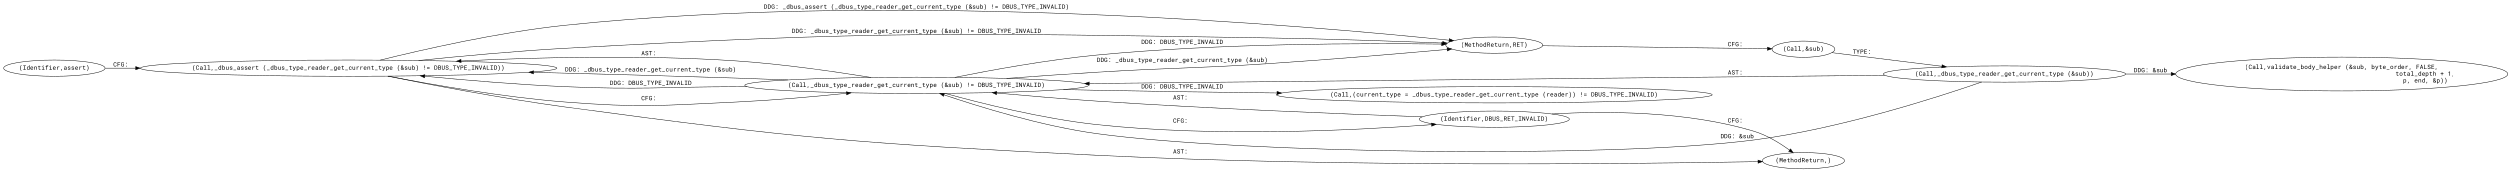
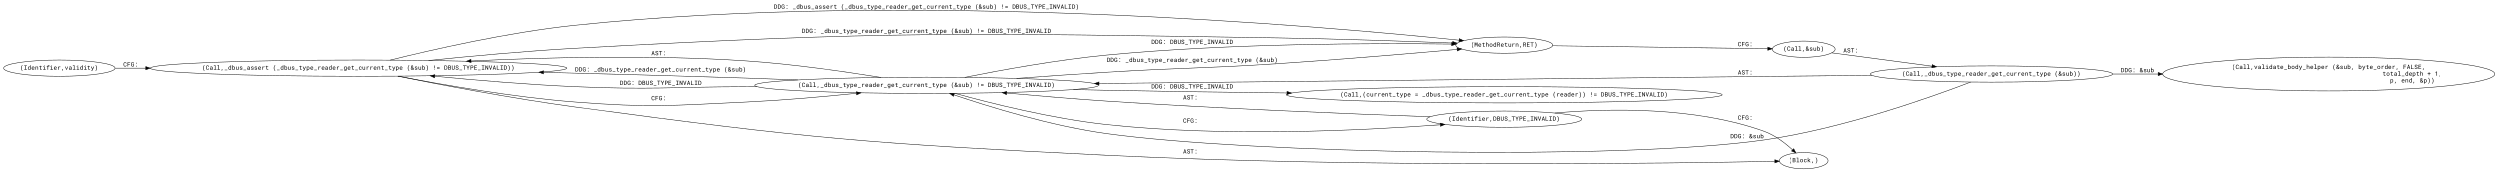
  digraph {
    fontname="Roboto Mono"
    rankdir=LR
    node [fontname="Roboto Mono"]
    edge [fontname="Roboto Mono"]
    n1 [label="(Call,_dbus_assert (_dbus_type_reader_get_current_type (&sub) != DBUS_TYPE_INVALID))"]
    n2 [label="(Call,_dbus_type_reader_get_current_type (&sub) != DBUS_TYPE_INVALID)"]
-   n3 [label="(MethodReturn,)"]
+   n3 [label="(Block,)"]
    n4 [label="(MethodReturn,RET)"]
-   n5 [label="(Identifier,DBUS_RET_INVALID)"]
+   n5 [label="(Identifier,DBUS_TYPE_INVALID)"]
    n6 [label="(Call,(current_type = _dbus_type_reader_get_current_type (reader)) != DBUS_TYPE_INVALID)"]
    n7 [label="(Call,&sub)"]
    n8 [label="(Call,_dbus_type_reader_get_current_type (&sub))"]
    n9 [label="(Call,validate_body_helper (&sub, byte_order, FALSE,\n                                             total_depth + 1,\n                                             p, end, &p))"]
-   n10 [label="(Identifier,assert)"]
+   n10 [label="(Identifier,validity)"]
    n1 -> n2 [label="CFG: "]
    n1 -> n3 [label="AST: "]
    n1 -> n4 [label="DDG: _dbus_assert (_dbus_type_reader_get_current_type (&sub) != DBUS_TYPE_INVALID)"]
    n1 -> n4 [label="DDG: _dbus_type_reader_get_current_type (&sub) != DBUS_TYPE_INVALID"]
    n2 -> n1 [label="AST: "]
    n2 -> n1 [label="DDG: _dbus_type_reader_get_current_type (&sub)"]
    n2 -> n1 [label="DDG: DBUS_TYPE_INVALID"]
    n2 -> n4 [label="DDG: DBUS_TYPE_INVALID"]
    n2 -> n4 [label="DDG: _dbus_type_reader_get_current_type (&sub)"]
    n2 -> n5 [label="CFG: "]
    n2 -> n6 [label="DDG: DBUS_TYPE_INVALID"]
    n4 -> n7 [label="CFG: "]
    n5 -> n2 [label="AST: "]
    n5 -> n3 [label="CFG: "]
-   n7 -> n8 [label="TYPE: "]
+   n7 -> n8 [label="AST: "]
    n8 -> n2 [label="AST: "]
    n8 -> n2 [label="DDG: &sub"]
    n8 -> n9 [label="DDG: &sub"]
    n10 -> n1 [label="CFG: "]
  }
